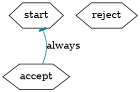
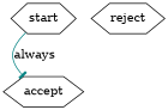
  digraph {
    node [shape=hexagon]
    n1 [label=start]
    n2 [label=accept]
    n3 [label=reject]
-   n2 -> n1 [label=always color=teal arrowhead=tee]
+   n1 -> n2 [label=always color=teal arrowhead=tee]
  }
